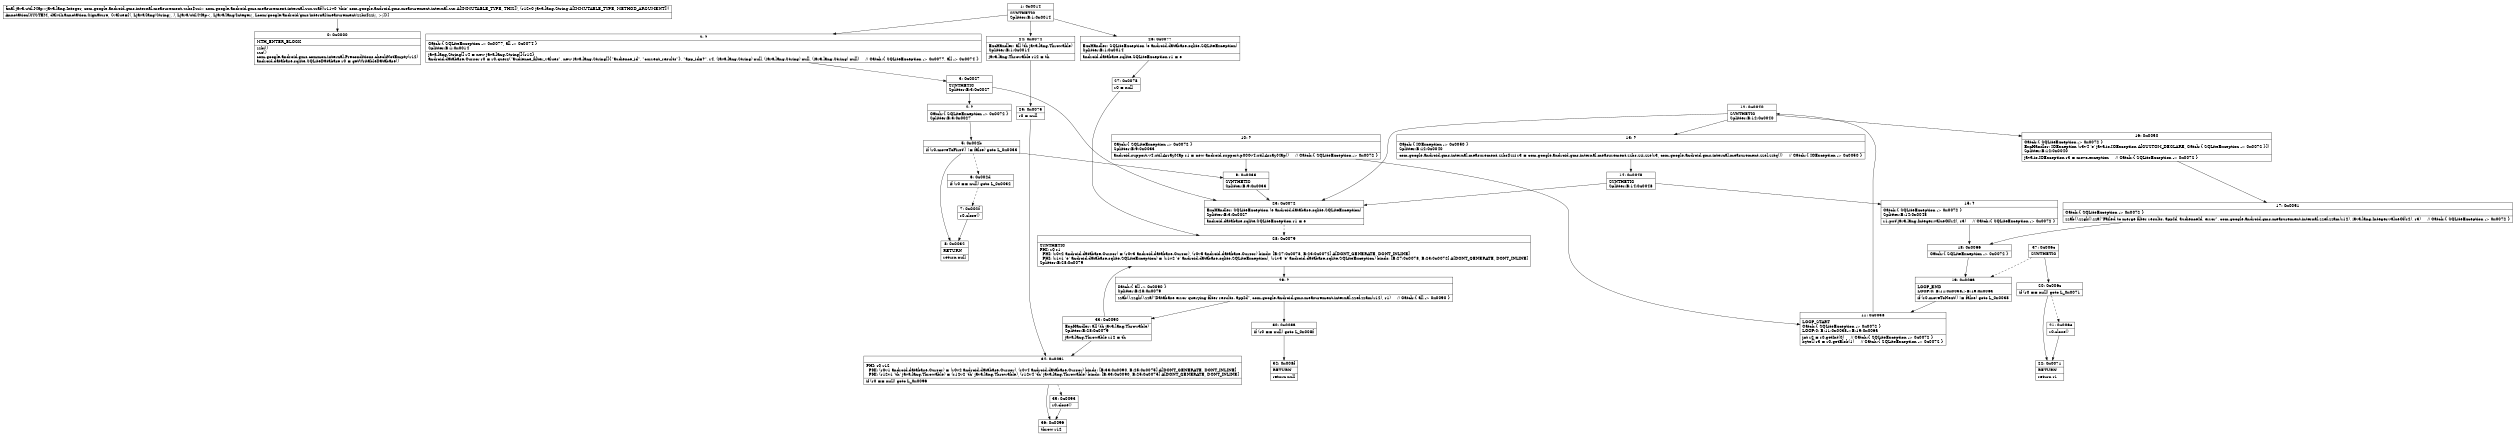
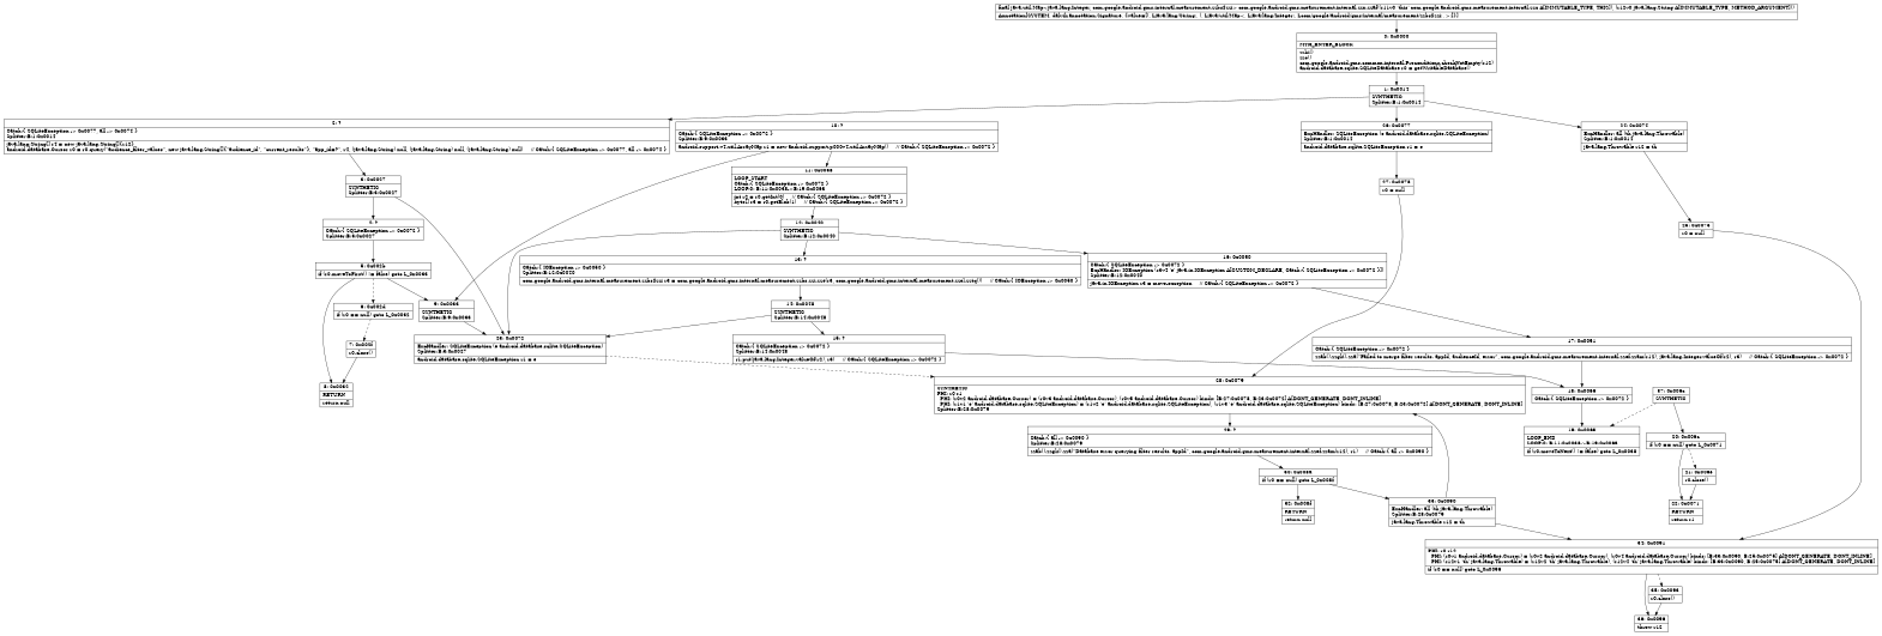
  digraph {
    node [shape=record]
    n1 [label="{0\:\ 0x0000|MTH_ENTER_BLOCK\l|zzbi()\lzzo()\lcom.google.android.gms.common.internal.Preconditions.checkNotEmpty(r12)\landroid.database.sqlite.SQLiteDatabase r0 = getWritableDatabase()\l}"]
    n2 [label="{1\:\ 0x0014|SYNTHETIC\lSplitter:B:1:0x0014\l}"]
    n3 [label="{2\:\ ?|Catch:\{ SQLiteException \-\> 0x0077, all \-\> 0x0074 \}\lSplitter:B:1:0x0014\l|java.lang.String[] r4 = new java.lang.String[]\{r12\}\landroid.database.Cursor r0 = r0.query(\"audience_filter_values\", new java.lang.String[]\{\"audience_id\", \"current_results\"\}, \"app_id=?\", r4, (java.lang.String) null, (java.lang.String) null, (java.lang.String) null)     \/\/ Catch:\{ SQLiteException \-\> 0x0077, all \-\> 0x0074 \}\l}"]
    n4 [label="{24\:\ 0x0074|ExcHandler: all (th java.lang.Throwable)\lSplitter:B:1:0x0014\l|java.lang.Throwable r12 = th\l}"]
    n5 [label="{26\:\ 0x0077|ExcHandler: SQLiteException (e android.database.sqlite.SQLiteException)\lSplitter:B:1:0x0014\l|android.database.sqlite.SQLiteException r1 = e\l}"]
    n6 [label="{3\:\ 0x0027|SYNTHETIC\lSplitter:B:3:0x0027\l}"]
    n7 [label="{25\:\ 0x0075|r0 = null\l}"]
    n8 [label="{27\:\ 0x0078|r0 = null\l}"]
    n9 [label="{4\:\ ?|Catch:\{ SQLiteException \-\> 0x0072 \}\lSplitter:B:3:0x0027\l}"]
    n10 [label="{23\:\ 0x0072|ExcHandler: SQLiteException (e android.database.sqlite.SQLiteException)\lSplitter:B:3:0x0027\l|android.database.sqlite.SQLiteException r1 = e\l}"]
    n11 [label="{5\:\ 0x002b|if (r0.moveToFirst() != false) goto L_0x0033\l}"]
    n12 [label="{28\:\ 0x0079|SYNTHETIC\lPHI: r0 r1 \l  PHI: (r0v2 android.database.Cursor) = (r0v3 android.database.Cursor), (r0v5 android.database.Cursor) binds: [B:27:0x0078, B:23:0x0072] A[DONT_GENERATE, DONT_INLINE]\l  PHI: (r1v1 'e' android.database.sqlite.SQLiteException) = (r1v2 'e' android.database.sqlite.SQLiteException), (r1v3 'e' android.database.sqlite.SQLiteException) binds: [B:27:0x0078, B:23:0x0072] A[DONT_GENERATE, DONT_INLINE]\lSplitter:B:28:0x0079\l}"]
    n13 [label="{6\:\ 0x002d|if (r0 == null) goto L_0x0032\l}"]
    n14 [label="{9\:\ 0x0033|SYNTHETIC\lSplitter:B:9:0x0033\l}"]
    n15 [label="{8\:\ 0x0032|RETURN\l|return null\l}"]
    n16 [label="{7\:\ 0x002f|r0.close()\l}"]
    n17 [label="{10\:\ ?|Catch:\{ SQLiteException \-\> 0x0072 \}\lSplitter:B:9:0x0033\l|android.support.v4.util.ArrayMap r1 = new android.support.p000v4.util.ArrayMap()     \/\/ Catch:\{ SQLiteException \-\> 0x0072 \}\l}"]
    n18 [label="{11\:\ 0x0038|LOOP_START\lCatch:\{ SQLiteException \-\> 0x0072 \}\lLOOP:0: B:11:0x0038\-\>B:19:0x006a\l|int r2 = r0.getInt(0)     \/\/ Catch:\{ SQLiteException \-\> 0x0072 \}\lbyte[] r3 = r0.getBlob(1)     \/\/ Catch:\{ SQLiteException \-\> 0x0072 \}\l}"]
    n19 [label="{12\:\ 0x0040|SYNTHETIC\lSplitter:B:12:0x0040\l}"]
    n20 [label="{13\:\ ?|Catch:\{ IOException \-\> 0x0050 \}\lSplitter:B:12:0x0040\l|com.google.android.gms.internal.measurement.zzbs$zzi r3 = com.google.android.gms.internal.measurement.zzbs.zzi.zze(r3, com.google.android.gms.internal.measurement.zzel.zztq())     \/\/ Catch:\{ IOException \-\> 0x0050 \}\l}"]
    n21 [label="{16\:\ 0x0050|Catch:\{ SQLiteException \-\> 0x0072 \}\lExcHandler: IOException (r3v4 'e' java.io.IOException A[CUSTOM_DECLARE, Catch:\{ SQLiteException \-\> 0x0072 \}])\lSplitter:B:12:0x0040\l|java.io.IOException r3 = move\-exception     \/\/ Catch:\{ SQLiteException \-\> 0x0072 \}\l}"]
    n22 [label="{14\:\ 0x0048|SYNTHETIC\lSplitter:B:14:0x0048\l}"]
    n23 [label="{17\:\ 0x0051|Catch:\{ SQLiteException \-\> 0x0072 \}\l|zzab().zzgk().zza(\"Failed to merge filter results. appId, audienceId, error\", com.google.android.gms.measurement.internal.zzef.zzam(r12), java.lang.Integer.valueOf(r2), r3)     \/\/ Catch:\{ SQLiteException \-\> 0x0072 \}\l}"]
    n24 [label="{15\:\ ?|Catch:\{ SQLiteException \-\> 0x0072 \}\lSplitter:B:14:0x0048\l|r1.put(java.lang.Integer.valueOf(r2), r3)     \/\/ Catch:\{ SQLiteException \-\> 0x0072 \}\l}"]
    n25 [label="{18\:\ 0x0066|Catch:\{ SQLiteException \-\> 0x0072 \}\l}"]
    n26 [label="{19\:\ 0x006a|LOOP_END\lLOOP:0: B:11:0x0038\-\>B:19:0x006a\l|if (r0.moveToNext() != false) goto L_0x0038\l}"]
    n27 [label="{37\:\ 0x006c|SYNTHETIC\l}"]
    n28 [label="{20\:\ 0x006c|if (r0 == null) goto L_0x0071\l}"]
    n29 [label="{21\:\ 0x006e|r0.close()\l}"]
    n30 [label="{22\:\ 0x0071|RETURN\l|return r1\l}"]
    n31 [label="{29\:\ ?|Catch:\{ all \-\> 0x0090 \}\lSplitter:B:28:0x0079\l|zzab().zzgk().zza(\"Database error querying filter results. appId\", com.google.android.gms.measurement.internal.zzef.zzam(r12), r1)     \/\/ Catch:\{ all \-\> 0x0090 \}\l}"]
    n32 [label="{34\:\ 0x0091|PHI: r0 r12 \l  PHI: (r0v1 android.database.Cursor) = (r0v2 android.database.Cursor), (r0v4 android.database.Cursor) binds: [B:33:0x0090, B:25:0x0075] A[DONT_GENERATE, DONT_INLINE]\l  PHI: (r12v1 'th' java.lang.Throwable) = (r12v2 'th' java.lang.Throwable), (r12v4 'th' java.lang.Throwable) binds: [B:33:0x0090, B:25:0x0075] A[DONT_GENERATE, DONT_INLINE]\l|if (r0 == null) goto L_0x0096\l}"]
    n33 [label="{35\:\ 0x0093|r0.close()\l}"]
    n34 [label="{36\:\ 0x0096|throw r12\l}"]
    n35 [label="{33\:\ 0x0090|ExcHandler: all (th java.lang.Throwable)\lSplitter:B:28:0x0079\l|java.lang.Throwable r12 = th\l}"]
    n36 [label="{30\:\ 0x008a|if (r0 == null) goto L_0x008f\l}"]
    n37 [label="{32\:\ 0x008f|RETURN\l|return null\l}"]
    n38 [label="{final java.util.Map\<java.lang.Integer, com.google.android.gms.internal.measurement.zzbs$zzi\> com.google.android.gms.measurement.internal.zzx.zzaf((r11v0 'this' com.google.android.gms.measurement.internal.zzx A[IMMUTABLE_TYPE, THIS]), (r12v0 java.lang.String A[IMMUTABLE_TYPE, METHOD_ARGUMENT]))  | Annotation[SYSTEM, dalvik.annotation.Signature, \{value=[(, Ljava\/lang\/String;, ), Ljava\/util\/Map\<, Ljava\/lang\/Integer;, Lcom\/google\/android\/gms\/internal\/measurement\/zzbs$zzi;, \>;]\}]\l}"]
+   n1 -> n2
    n2 -> n3
    n2 -> n4
    n2 -> n5
    n3 -> n6
    n4 -> n7
    n5 -> n8
    n6 -> n9
    n6 -> n10
    n7 -> n32
    n8 -> n12
    n9 -> n11
    n10 -> n12 [style=dashed]
    n11 -> n13 [style=dashed]
    n11 -> n14
    n11 -> n15
    n12 -> n31
    n13 -> n16 [style=dashed]
    n14 -> n10
    n16 -> n15
    n17 -> n14
    n17 -> n18
    n18 -> n19
    n19 -> n10
    n19 -> n20
    n19 -> n21
    n20 -> n22
    n21 -> n23
    n22 -> n10
    n22 -> n24
    n23 -> n25
    n24 -> n25
    n25 -> n26
-   n26 -> n18
    n27 -> n26 [style=dashed]
    n27 -> n28
    n28 -> n29 [style=dashed]
    n28 -> n30
    n29 -> n30
-   n31 -> n35
+   n36 -> n35
    n31 -> n36
    n32 -> n33 [style=dashed]
    n32 -> n34
    n33 -> n34
    n35 -> n12
    n35 -> n32
    n36 -> n37
    n38 -> n1
  }
